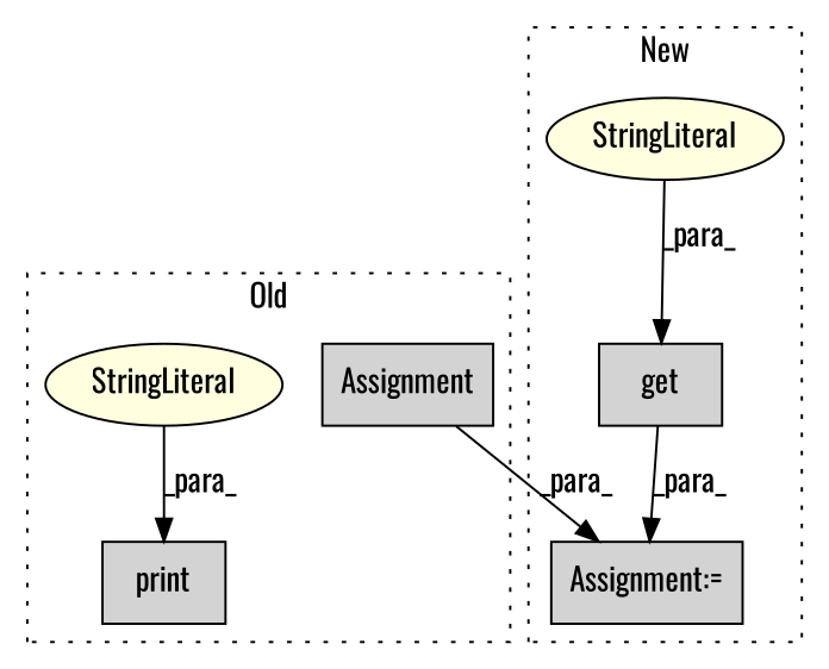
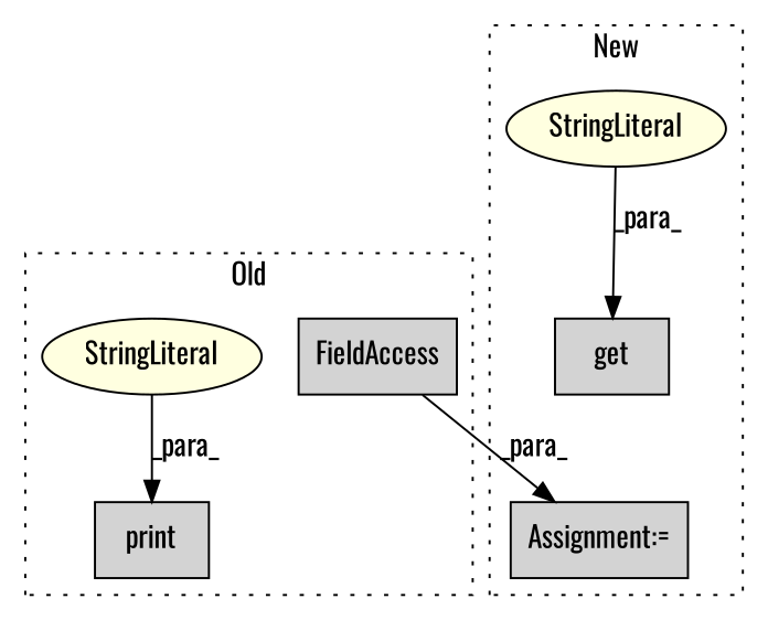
  digraph {
    fontname=Oswald
    node [a=32 fillcolor=lightgrey fontname=Oswald shape=box style=filled]
    edge [fontname=Oswald]
    n1 [l="6,1" label=print s="5151,5187"]
    n2 [a=45 fillcolor=lightyellow l=2 label=StringLiteral s=5174 shape=ellipse]
-   n3 [a=22 l=10 label=Assignment s=5177]
+   n3 [a=22 l=10 label=FieldAccess s=5177]
    n4 [l="4,1" label=get s="6061,6093"]
    n5 [a=45 fillcolor=lightyellow l=9 label=StringLiteral s=6084 shape=ellipse]
    n6 [a=7 l=1 label="Assignment:=" s=6049]
    subgraph cluster_1 {
      label=Old
      style=dotted
      n1
      n2
      n3
    }
    subgraph cluster_2 {
      label=New
      style=dotted
      n4
      n5
      n6
    }
    n2 -> n1 [label=_para_]
    n3 -> n6 [label=_para_]
-   n4 -> n6 [label=_para_]
    n5 -> n4 [label=_para_]
  }
